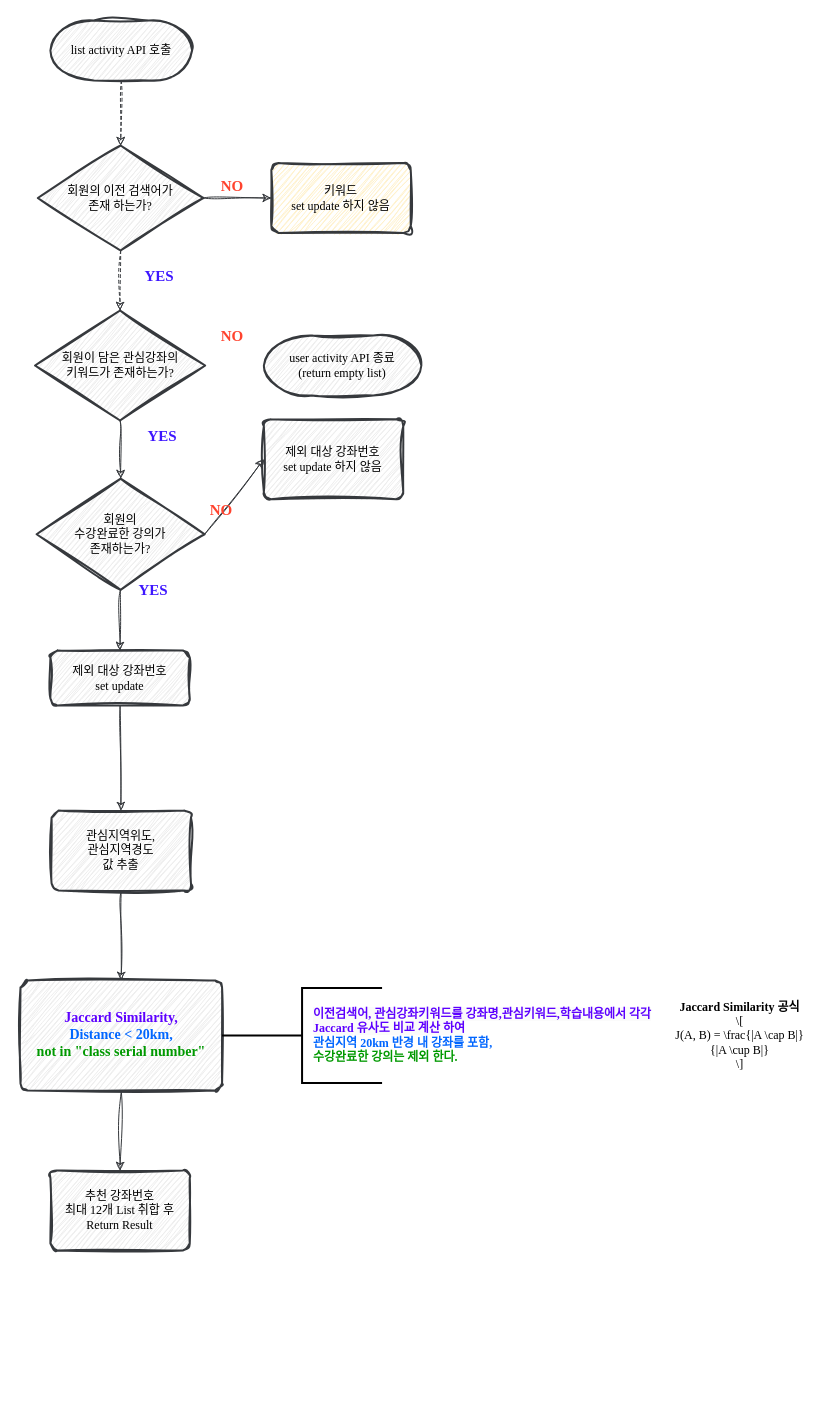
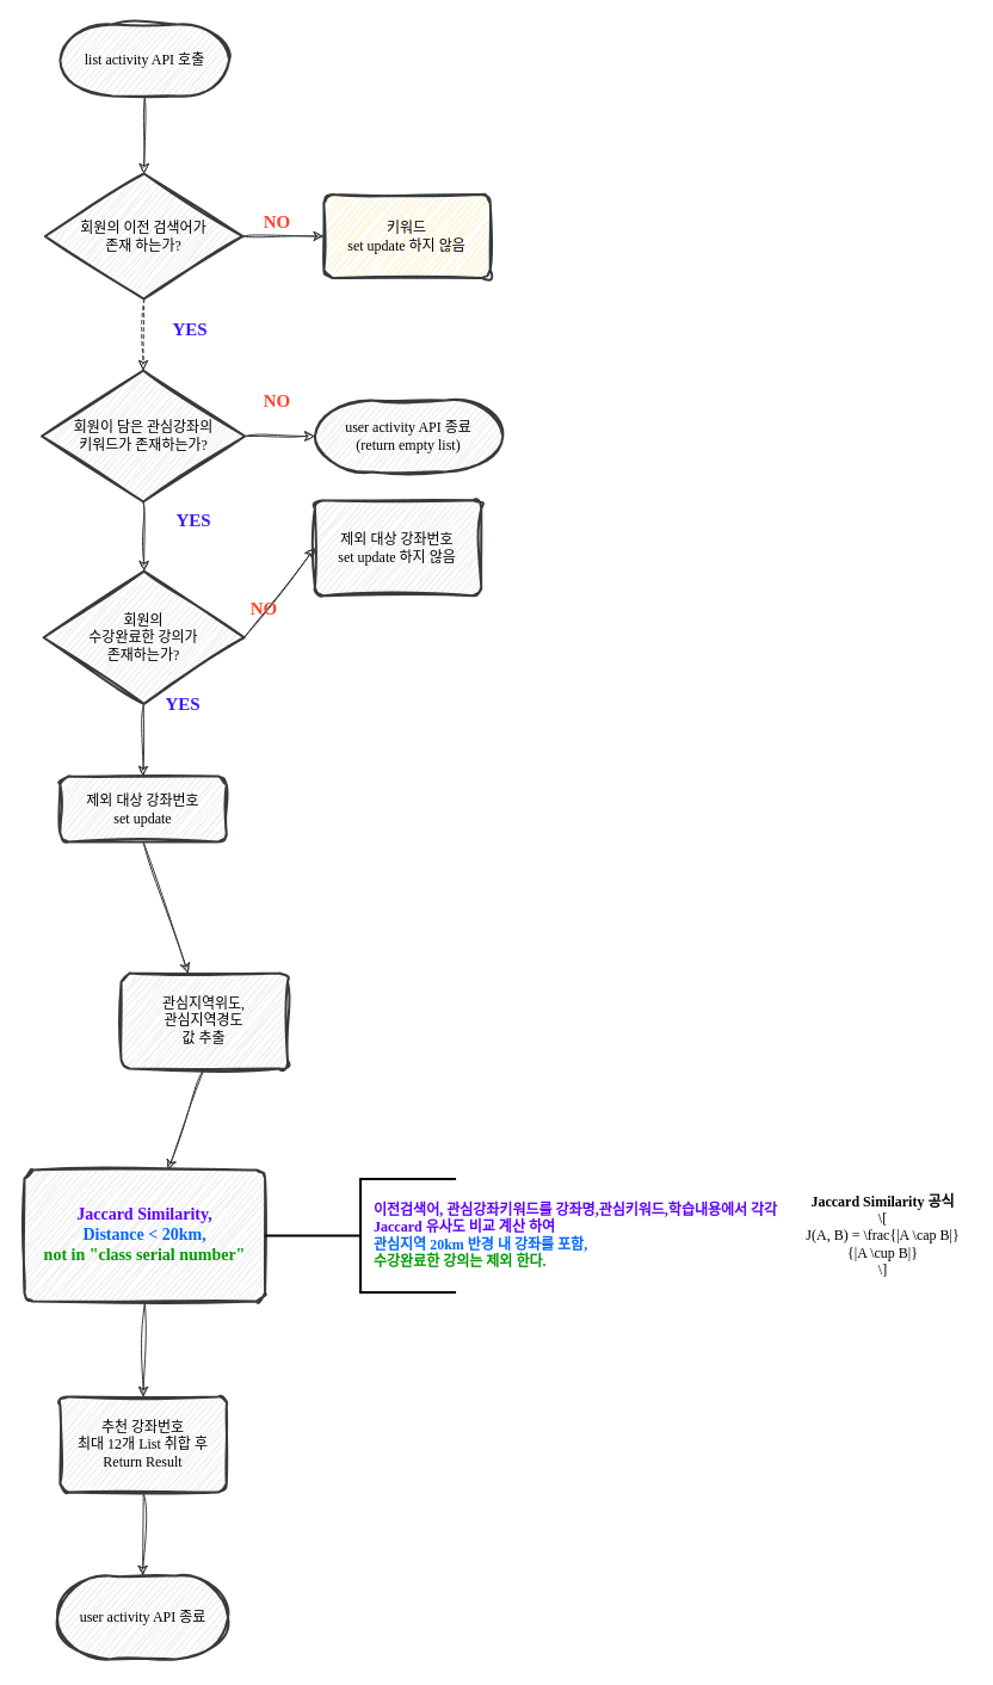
  <mxCell id="0" />
  <mxCell id="1" parent="0" />
  <mxCell id="2" value="list activity API 호출" style="strokeWidth=2;html=1;shape=mxgraph.flowchart.terminator;whiteSpace=wrap;sketch=1;hachureGap=4;jiggle=2;curveFitting=1;fontFamily=Architects Daughter;fontSource=https%3A%2F%2Ffonts.googleapis.com%2Fcss%3Ffamily%3DArchitects%2BDaughter;labelBackgroundColor=none;fontStyle=0;fillColor=#eeeeee;strokeColor=#36393d;" parent="1" vertex="1"><mxGeometry x="49.89" y="20" width="141.72" height="60" as="geometry" /></mxCell>
- <mxCell id="3" value="" style="endArrow=classic;html=1;rounded=0;sketch=1;hachureGap=4;jiggle=2;curveFitting=1;fontFamily=Architects Daughter;fontSource=https%3A%2F%2Ffonts.googleapis.com%2Fcss%3Ffamily%3DArchitects%2BDaughter;exitX=0.5;exitY=1;exitDx=0;exitDy=0;exitPerimeter=0;entryX=0.5;entryY=0;entryDx=0;entryDy=0;entryPerimeter=0;fillColor=#eeeeee;strokeColor=#36393d;dashed=1;" parent="1" source="2" target="4" edge="1"><mxGeometry width="50" height="50" relative="1" as="geometry"><mxPoint x="120.36" y="110" as="sourcePoint" /><mxPoint x="120.78" y="130" as="targetPoint" /></mxGeometry></mxCell>
+ <mxCell id="3" value="" style="endArrow=classic;html=1;rounded=0;sketch=1;hachureGap=4;jiggle=2;curveFitting=1;fontFamily=Architects Daughter;fontSource=https%3A%2F%2Ffonts.googleapis.com%2Fcss%3Ffamily%3DArchitects%2BDaughter;exitX=0.5;exitY=1;exitDx=0;exitDy=0;exitPerimeter=0;entryX=0.5;entryY=0;entryDx=0;entryDy=0;entryPerimeter=0;fillColor=#eeeeee;strokeColor=#36393d;" parent="1" source="2" target="4" edge="1"><mxGeometry width="50" height="50" relative="1" as="geometry"><mxPoint x="120.36" y="110" as="sourcePoint" /><mxPoint x="120.78" y="130" as="targetPoint" /></mxGeometry></mxCell>
  <mxCell id="4" value="회원의 이전 검색어가&lt;div&gt;존재 하는가?&lt;/div&gt;" style="strokeWidth=2;html=1;shape=mxgraph.flowchart.decision;whiteSpace=wrap;sketch=1;hachureGap=4;jiggle=2;curveFitting=1;fontFamily=Architects Daughter;fontSource=https%3A%2F%2Ffonts.googleapis.com%2Fcss%3Ffamily%3DArchitects%2BDaughter;fillColor=#eeeeee;strokeColor=#36393d;" parent="1" vertex="1"><mxGeometry x="37.31" y="145" width="165.67" height="105" as="geometry" /></mxCell>
  <mxCell id="5" value="" style="endArrow=classic;html=1;rounded=0;sketch=1;hachureGap=4;jiggle=2;curveFitting=1;fontFamily=Architects Daughter;fontSource=https%3A%2F%2Ffonts.googleapis.com%2Fcss%3Ffamily%3DArchitects%2BDaughter;exitX=1;exitY=0.5;exitDx=0;exitDy=0;exitPerimeter=0;entryX=0;entryY=0.5;entryDx=0;entryDy=0;fillColor=#eeeeee;strokeColor=#36393d;" parent="1" source="4" target="21" edge="1"><mxGeometry width="50" height="50" relative="1" as="geometry"><mxPoint x="385.78" y="220" as="sourcePoint" /><mxPoint x="262.03" y="190" as="targetPoint" /></mxGeometry></mxCell>
  <mxCell id="6" value="YES" style="text;html=1;align=center;verticalAlign=middle;whiteSpace=wrap;rounded=0;fontFamily=Architects Daughter;fontSource=https%3A%2F%2Ffonts.googleapis.com%2Fcss%3Ffamily%3DArchitects%2BDaughter;fontSize=15;fillColor=none;fontStyle=1;fontColor=#3E17FF;" parent="1" vertex="1"><mxGeometry x="129.29" y="260" width="60" height="30" as="geometry" /></mxCell>
  <mxCell id="7" value="" style="endArrow=classic;html=1;rounded=0;sketch=1;hachureGap=4;jiggle=2;curveFitting=1;fontFamily=Architects Daughter;fontSource=https%3A%2F%2Ffonts.googleapis.com%2Fcss%3Ffamily%3DArchitects%2BDaughter;exitX=0.5;exitY=1;exitDx=0;exitDy=0;exitPerimeter=0;entryX=0.5;entryY=0;entryDx=0;entryDy=0;entryPerimeter=0;fillColor=#eeeeee;strokeColor=#36393d;dashed=1;" parent="1" source="4" target="8" edge="1"><mxGeometry width="50" height="50" relative="1" as="geometry"><mxPoint x="195.78" y="195" as="sourcePoint" /><mxPoint x="121.03" y="270" as="targetPoint" /></mxGeometry></mxCell>
  <mxCell id="8" value="회원이 담은 관심강좌의&lt;div&gt;키워드가 존재하는가?&lt;/div&gt;" style="strokeWidth=2;html=1;shape=mxgraph.flowchart.decision;whiteSpace=wrap;sketch=1;hachureGap=4;jiggle=2;curveFitting=1;fontFamily=Architects Daughter;fontSource=https%3A%2F%2Ffonts.googleapis.com%2Fcss%3Ffamily%3DArchitects%2BDaughter;fillColor=#eeeeee;strokeColor=#36393d;" parent="1" vertex="1"><mxGeometry x="34.52" y="310" width="170.15" height="110" as="geometry" /></mxCell>
+ <mxCell id="9" value="" style="endArrow=classic;html=1;rounded=0;sketch=1;hachureGap=4;jiggle=2;curveFitting=1;fontFamily=Architects Daughter;fontSource=https%3A%2F%2Ffonts.googleapis.com%2Fcss%3Ffamily%3DArchitects%2BDaughter;exitX=1;exitY=0.5;exitDx=0;exitDy=0;exitPerimeter=0;entryX=0;entryY=0.5;entryDx=0;entryDy=0;entryPerimeter=0;fillColor=#eeeeee;strokeColor=#36393d;" parent="1" source="8" target="11" edge="1"><mxGeometry width="50" height="50" relative="1" as="geometry"><mxPoint x="453.36" y="252.5" as="sourcePoint" /><mxPoint x="263.36" y="346.5" as="targetPoint" /></mxGeometry></mxCell>
  <mxCell id="10" value="NO" style="text;html=1;align=center;verticalAlign=middle;whiteSpace=wrap;rounded=0;fontFamily=Architects Daughter;fontSource=https%3A%2F%2Ffonts.googleapis.com%2Fcss%3Ffamily%3DArchitects%2BDaughter;fontSize=15;fillColor=none;fontStyle=1;fontColor=#FF432E;" parent="1" vertex="1"><mxGeometry x="202.03" y="170" width="60" height="30" as="geometry" /></mxCell>
  <mxCell id="11" value="user activity API&amp;nbsp;&lt;span style=&quot;background-color: initial;&quot;&gt;종료&lt;/span&gt;&lt;div&gt;&lt;span style=&quot;background-color: initial;&quot;&gt;(return empty list)&lt;/span&gt;&lt;/div&gt;" style="strokeWidth=2;html=1;shape=mxgraph.flowchart.terminator;whiteSpace=wrap;sketch=1;hachureGap=4;jiggle=2;curveFitting=1;fontFamily=Architects Daughter;fontSource=https%3A%2F%2Ffonts.googleapis.com%2Fcss%3Ffamily%3DArchitects%2BDaughter;fillColor=#eeeeee;strokeColor=#36393d;" parent="1" vertex="1"><mxGeometry x="263.36" y="335" width="157.5" height="60" as="geometry" /></mxCell>
- <mxCell id="12" value="&lt;div&gt;관심지역위도,&lt;/div&gt;&lt;div&gt;관심지역경도&lt;/div&gt;&lt;div&gt;값 추출&lt;/div&gt;" style="rounded=1;whiteSpace=wrap;html=1;absoluteArcSize=1;arcSize=14;strokeWidth=2;sketch=1;hachureGap=4;jiggle=2;curveFitting=1;fontFamily=Architects Daughter;fontSource=https%3A%2F%2Ffonts.googleapis.com%2Fcss%3Ffamily%3DArchitects%2BDaughter;fillColor=#eeeeee;strokeColor=#36393d;" parent="1" vertex="1"><mxGeometry x="51.09" y="810" width="139.38" height="80" as="geometry" /></mxCell>
+ <mxCell id="12" value="&lt;div&gt;관심지역위도,&lt;/div&gt;&lt;div&gt;관심지역경도&lt;/div&gt;&lt;div&gt;값 추출&lt;/div&gt;" style="rounded=1;whiteSpace=wrap;html=1;absoluteArcSize=1;arcSize=14;strokeWidth=2;sketch=1;hachureGap=4;jiggle=2;curveFitting=1;fontFamily=Architects Daughter;fontSource=https%3A%2F%2Ffonts.googleapis.com%2Fcss%3Ffamily%3DArchitects%2BDaughter;fillColor=#eeeeee;strokeColor=#36393d;" parent="1" vertex="1"><mxGeometry x="101.09" y="815" width="139.38" height="80" as="geometry" /></mxCell>
  <mxCell id="13" value="" style="endArrow=classic;html=1;rounded=0;sketch=1;hachureGap=4;jiggle=2;curveFitting=1;fontFamily=Architects Daughter;fontSource=https%3A%2F%2Ffonts.googleapis.com%2Fcss%3Ffamily%3DArchitects%2BDaughter;fillColor=#eeeeee;strokeColor=#36393d;entryX=0.5;entryY=0;entryDx=0;entryDy=0;entryPerimeter=0;exitX=0.5;exitY=1;exitDx=0;exitDy=0;exitPerimeter=0;" parent="1" source="8" target="22" edge="1"><mxGeometry width="50" height="50" relative="1" as="geometry"><mxPoint x="120" y="570" as="sourcePoint" /><mxPoint x="120" y="670" as="targetPoint" /></mxGeometry></mxCell>
  <mxCell id="14" value="&lt;font style=&quot;font-size: 14px;&quot; color=&quot;#5d00ff&quot;&gt;&lt;b style=&quot;&quot;&gt;Jaccard Similarity,&lt;/b&gt;&lt;/font&gt;&lt;div style=&quot;font-size: 14px;&quot;&gt;&lt;font style=&quot;font-size: 14px;&quot; color=&quot;#0066ff&quot;&gt;&lt;b&gt;Distance &amp;lt; 20km,&lt;/b&gt;&lt;/font&gt;&lt;/div&gt;&lt;div style=&quot;font-size: 14px;&quot;&gt;&lt;font style=&quot;font-size: 14px;&quot; color=&quot;#009900&quot;&gt;&lt;b style=&quot;&quot;&gt;not in &quot;class serial number&quot;&lt;/b&gt;&lt;/font&gt;&lt;/div&gt;" style="rounded=1;whiteSpace=wrap;html=1;absoluteArcSize=1;arcSize=14;strokeWidth=2;sketch=1;hachureGap=4;jiggle=2;curveFitting=1;fontFamily=Architects Daughter;fontSource=https%3A%2F%2Ffonts.googleapis.com%2Fcss%3Ffamily%3DArchitects%2BDaughter;fillColor=#eeeeee;strokeColor=#36393d;" parent="1" vertex="1"><mxGeometry x="20" y="980" width="201.57" height="110" as="geometry" /></mxCell>
  <mxCell id="15" value="" style="endArrow=classic;html=1;rounded=0;sketch=1;hachureGap=4;jiggle=2;curveFitting=1;fontFamily=Architects Daughter;fontSource=https%3A%2F%2Ffonts.googleapis.com%2Fcss%3Ffamily%3DArchitects%2BDaughter;exitX=0.5;exitY=1;exitDx=0;exitDy=0;entryX=0.5;entryY=0;entryDx=0;entryDy=0;fillColor=#eeeeee;strokeColor=#36393d;" parent="1" source="14" target="16" edge="1"><mxGeometry width="50" height="50" relative="1" as="geometry"><mxPoint x="119.18" y="1380" as="sourcePoint" /><mxPoint x="118.88" y="1420" as="targetPoint" /></mxGeometry></mxCell>
  <mxCell id="16" value="추천 강좌번호&lt;div&gt;최대 12개&amp;nbsp;&lt;span style=&quot;background-color: initial;&quot;&gt;List 취합 후 Return Result&lt;/span&gt;&lt;/div&gt;" style="rounded=1;whiteSpace=wrap;html=1;absoluteArcSize=1;arcSize=14;strokeWidth=2;sketch=1;hachureGap=4;jiggle=2;curveFitting=1;fontFamily=Architects Daughter;fontSource=https%3A%2F%2Ffonts.googleapis.com%2Fcss%3Ffamily%3DArchitects%2BDaughter;fillColor=#eeeeee;strokeColor=#36393d;" parent="1" vertex="1"><mxGeometry x="49.89" y="1170" width="139.38" height="80" as="geometry" /></mxCell>
  <mxCell id="17" value="NO" style="text;html=1;align=center;verticalAlign=middle;whiteSpace=wrap;rounded=0;fontFamily=Architects Daughter;fontSource=https%3A%2F%2Ffonts.googleapis.com%2Fcss%3Ffamily%3DArchitects%2BDaughter;fontSize=15;fillColor=none;fontStyle=1;fontColor=#FF432E;" parent="1" vertex="1"><mxGeometry x="202.03" y="320" width="60" height="30" as="geometry" /></mxCell>
  <mxCell id="18" value="YES" style="text;html=1;align=center;verticalAlign=middle;whiteSpace=wrap;rounded=0;fontFamily=Architects Daughter;fontSource=https%3A%2F%2Ffonts.googleapis.com%2Fcss%3Ffamily%3DArchitects%2BDaughter;fontSize=15;fillColor=none;fontStyle=1;fontColor=#3E17FF;" parent="1" vertex="1"><mxGeometry x="132.11" y="420" width="60" height="30" as="geometry" /></mxCell>
+ <mxCell id="19" value="user activity API 종료" style="strokeWidth=2;html=1;shape=mxgraph.flowchart.terminator;whiteSpace=wrap;sketch=1;hachureGap=4;jiggle=2;curveFitting=1;fontFamily=Architects Daughter;fontSource=https%3A%2F%2Ffonts.googleapis.com%2Fcss%3Ffamily%3DArchitects%2BDaughter;labelBackgroundColor=none;fontStyle=0;fillColor=#eeeeee;strokeColor=#36393d;" parent="1" vertex="1"><mxGeometry x="47.61" y="1320" width="142.92" height="70" as="geometry" /></mxCell>
+ <mxCell id="20" value="" style="endArrow=classic;html=1;rounded=0;sketch=1;hachureGap=4;jiggle=2;curveFitting=1;fontFamily=Architects Daughter;fontSource=https%3A%2F%2Ffonts.googleapis.com%2Fcss%3Ffamily%3DArchitects%2BDaughter;exitX=0.5;exitY=1;exitDx=0;exitDy=0;entryX=0.5;entryY=0;entryDx=0;entryDy=0;fillColor=#eeeeee;strokeColor=#36393d;entryPerimeter=0;" parent="1" source="16" target="19" edge="1"><mxGeometry width="50" height="50" relative="1" as="geometry"><mxPoint x="119.79" y="1530" as="sourcePoint" /><mxPoint x="119.79" y="1580" as="targetPoint" /></mxGeometry></mxCell>
  <mxCell id="21" value="&lt;div&gt;키워드&lt;/div&gt;&lt;div&gt;set update 하지 않음&lt;/div&gt;" style="rounded=1;whiteSpace=wrap;html=1;absoluteArcSize=1;arcSize=14;strokeWidth=2;sketch=1;hachureGap=4;jiggle=2;curveFitting=1;fontFamily=Architects Daughter;fontSource=https%3A%2F%2Ffonts.googleapis.com%2Fcss%3Ffamily%3DArchitects%2BDaughter;fillColor=#fff2cc;strokeColor=#36393d;" parent="1" vertex="1"><mxGeometry x="270.84" y="162.5" width="139.38" height="70" as="geometry" /></mxCell>
  <mxCell id="22" value="회원의&lt;div&gt;수강완료한&amp;nbsp;&lt;span style=&quot;background-color: initial;&quot;&gt;강의가&lt;/span&gt;&lt;/div&gt;&lt;div&gt;&lt;span style=&quot;background-color: initial;&quot;&gt;존재하는가?&lt;/span&gt;&lt;/div&gt;" style="strokeWidth=2;html=1;shape=mxgraph.flowchart.decision;whiteSpace=wrap;sketch=1;hachureGap=4;jiggle=2;curveFitting=1;fontFamily=Architects Daughter;fontSource=https%3A%2F%2Ffonts.googleapis.com%2Fcss%3Ffamily%3DArchitects%2BDaughter;fillColor=#eeeeee;strokeColor=#36393d;" parent="1" vertex="1"><mxGeometry x="36.12" y="478.12" width="168.06" height="111.25" as="geometry" /></mxCell>
  <mxCell id="23" value="" style="endArrow=classic;html=1;rounded=0;sketch=1;hachureGap=4;jiggle=2;curveFitting=1;fontFamily=Architects Daughter;fontSource=https%3A%2F%2Ffonts.googleapis.com%2Fcss%3Ffamily%3DArchitects%2BDaughter;entryX=0.5;entryY=0;entryDx=0;entryDy=0;fillColor=#eeeeee;strokeColor=#36393d;" parent="1" source="22" target="26" edge="1"><mxGeometry width="50" height="50" relative="1" as="geometry"><mxPoint x="119.67" y="580" as="sourcePoint" /><mxPoint x="119.67" y="630" as="targetPoint" /></mxGeometry></mxCell>
  <mxCell id="24" value="" style="endArrow=classic;html=1;rounded=0;sketch=1;hachureGap=4;jiggle=2;curveFitting=1;fontFamily=Architects Daughter;fontSource=https%3A%2F%2Ffonts.googleapis.com%2Fcss%3Ffamily%3DArchitects%2BDaughter;exitX=1;exitY=0.5;exitDx=0;exitDy=0;exitPerimeter=0;entryX=0;entryY=0.5;entryDx=0;entryDy=0;fillColor=#eeeeee;strokeColor=#36393d;" parent="1" source="22" target="25" edge="1"><mxGeometry width="50" height="50" relative="1" as="geometry"><mxPoint x="200.78" y="533.33" as="sourcePoint" /><mxPoint x="261.78" y="533" as="targetPoint" /></mxGeometry></mxCell>
  <mxCell id="25" value="제외 대상 강좌번호&lt;div&gt;set update 하지 않음&lt;/div&gt;" style="rounded=1;whiteSpace=wrap;html=1;absoluteArcSize=1;arcSize=14;strokeWidth=2;sketch=1;hachureGap=4;jiggle=2;curveFitting=1;fontFamily=Architects Daughter;fontSource=https%3A%2F%2Ffonts.googleapis.com%2Fcss%3Ffamily%3DArchitects%2BDaughter;fillColor=#eeeeee;strokeColor=#36393d;" parent="1" vertex="1"><mxGeometry x="263.36" y="418.75" width="139.38" height="80" as="geometry" /></mxCell>
  <mxCell id="26" value="제외 대상 강좌번호&lt;div&gt;set update&lt;/div&gt;" style="rounded=1;whiteSpace=wrap;html=1;absoluteArcSize=1;arcSize=14;strokeWidth=2;sketch=1;hachureGap=4;jiggle=2;curveFitting=1;fontFamily=Architects Daughter;fontSource=https%3A%2F%2Ffonts.googleapis.com%2Fcss%3Ffamily%3DArchitects%2BDaughter;fillColor=#eeeeee;strokeColor=#36393d;" parent="1" vertex="1"><mxGeometry x="49.9" y="650" width="139.38" height="55" as="geometry" /></mxCell>
  <mxCell id="27" value="NO" style="text;html=1;align=center;verticalAlign=middle;whiteSpace=wrap;rounded=0;fontFamily=Architects Daughter;fontSource=https%3A%2F%2Ffonts.googleapis.com%2Fcss%3Ffamily%3DArchitects%2BDaughter;fontSize=15;fillColor=none;fontStyle=1;fontColor=#FF432E;" parent="1" vertex="1"><mxGeometry x="190.53" y="493.75" width="60" height="30" as="geometry" /></mxCell>
  <mxCell id="28" value="YES" style="text;html=1;align=center;verticalAlign=middle;whiteSpace=wrap;rounded=0;fontFamily=Architects Daughter;fontSource=https%3A%2F%2Ffonts.googleapis.com%2Fcss%3Ffamily%3DArchitects%2BDaughter;fontSize=15;fillColor=none;fontStyle=1;fontColor=#3E17FF;" parent="1" vertex="1"><mxGeometry x="123.03" y="573.75" width="60" height="30" as="geometry" /></mxCell>
  <mxCell id="29" value="" style="endArrow=classic;html=1;rounded=0;sketch=1;hachureGap=4;jiggle=2;curveFitting=1;fontFamily=Architects Daughter;fontSource=https%3A%2F%2Ffonts.googleapis.com%2Fcss%3Ffamily%3DArchitects%2BDaughter;exitX=0.5;exitY=1;exitDx=0;exitDy=0;fillColor=#eeeeee;strokeColor=#36393d;" parent="1" source="26" target="12" edge="1"><mxGeometry width="50" height="50" relative="1" as="geometry"><mxPoint x="110" y="740" as="sourcePoint" /><mxPoint x="120" y="800" as="targetPoint" /></mxGeometry></mxCell>
  <mxCell id="30" value="" style="endArrow=classic;html=1;rounded=0;sketch=1;hachureGap=4;jiggle=2;curveFitting=1;fontFamily=Architects Daughter;fontSource=https%3A%2F%2Ffonts.googleapis.com%2Fcss%3Ffamily%3DArchitects%2BDaughter;exitX=0.5;exitY=1;exitDx=0;exitDy=0;fillColor=#eeeeee;strokeColor=#36393d;" parent="1" source="12" target="14" edge="1"><mxGeometry width="50" height="50" relative="1" as="geometry"><mxPoint x="590" y="770" as="sourcePoint" /><mxPoint x="590" y="850" as="targetPoint" /></mxGeometry></mxCell>
  <mxCell id="31" value="&lt;div&gt;&lt;b&gt;Jaccard Similarity 공식&lt;/b&gt;&lt;/div&gt;\[&lt;br&gt;J(A, B) = \frac{|A \cap B|}{|A \cup B|}&lt;br&gt;\]" style="rounded=1;whiteSpace=wrap;html=1;absoluteArcSize=1;arcSize=14;strokeWidth=2;sketch=1;hachureGap=4;jiggle=2;curveFitting=1;fontFamily=Architects Daughter;fontSource=https%3A%2F%2Ffonts.googleapis.com%2Fcss%3Ffamily%3DArchitects%2BDaughter;fillColor=none;strokeColor=none;" vertex="1" parent="1"><mxGeometry x="670" y="995" width="139.38" height="80" as="geometry" /></mxCell>
  <mxCell id="32" value="" style="strokeWidth=2;html=1;shape=mxgraph.flowchart.annotation_2;align=left;labelPosition=right;pointerEvents=1;" vertex="1" parent="1"><mxGeometry x="221.57" y="987.5" width="160" height="95" as="geometry" /></mxCell>
  <mxCell id="33" value="&lt;font color=&quot;#5d00ff&quot; style=&quot;forced-color-adjust: none; font-family: &amp;quot;Architects Daughter&amp;quot;; font-size: 12px; font-style: normal; font-variant-ligatures: normal; font-variant-caps: normal; font-weight: 400; letter-spacing: normal; orphans: 2; text-align: center; text-indent: 0px; text-transform: none; widows: 2; word-spacing: 0px; -webkit-text-stroke-width: 0px; white-space: normal; background-color: rgb(251, 251, 251); text-decoration-thickness: initial; text-decoration-style: initial; text-decoration-color: initial;&quot;&gt;&lt;b style=&quot;forced-color-adjust: none;&quot;&gt;이전검색어, 관심강좌키워드를 강좌명,관심키워드,학습내용에서 각각 Jaccard 유사도 비교 계산 하여&lt;/b&gt;&lt;/font&gt;&lt;div&gt;&lt;font style=&quot;font-family: &amp;quot;Architects Daughter&amp;quot;; text-align: center;&quot; color=&quot;#0066ff&quot;&gt;&lt;b&gt;관심지역 20km 반경 내 강좌를 포함,&lt;/b&gt;&lt;/font&gt;&lt;/div&gt;&lt;div&gt;&lt;b style=&quot;color: rgb(0, 153, 0); background-color: initial; font-family: &amp;quot;Architects Daughter&amp;quot;; text-align: center;&quot;&gt;수강완료한 강의는 제외 한다.&lt;/b&gt;&lt;/div&gt;" style="text;whiteSpace=wrap;html=1;" vertex="1" parent="1"><mxGeometry x="310.95" y="1000" width="349.05" height="70" as="geometry" /></mxCell>
